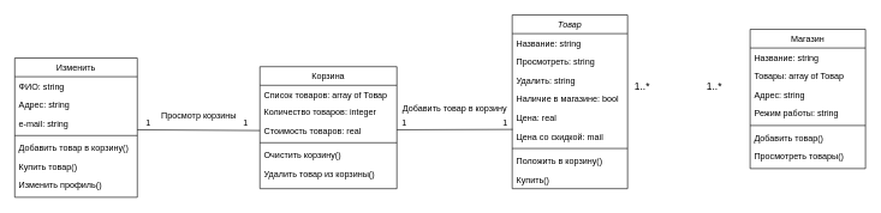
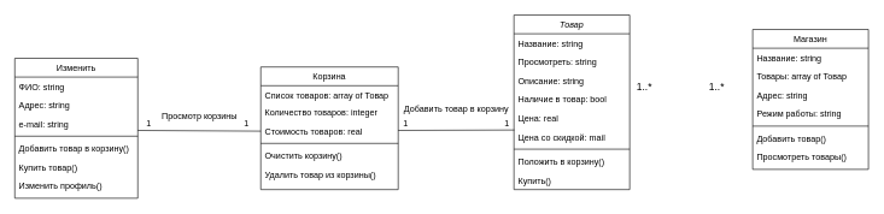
  <mxCell id="0" />
  <mxCell id="1" parent="0" />
  <mxCell id="2" value="Товар" style="swimlane;fontStyle=2;align=center;verticalAlign=top;childLayout=stackLayout;horizontal=1;startSize=26;horizontalStack=0;resizeParent=1;resizeLast=0;collapsible=1;marginBottom=0;rounded=0;shadow=0;strokeWidth=1;" parent="1" vertex="1"><mxGeometry x="710" y="20" width="160" height="242" as="geometry"><mxRectangle x="90" y="100" width="160" height="26" as="alternateBounds" /></mxGeometry></mxCell>
  <mxCell id="3" value="Название: string" style="text;align=left;verticalAlign=top;spacingLeft=4;spacingRight=4;overflow=hidden;rotatable=0;points=[[0,0.5],[1,0.5]];portConstraint=eastwest;" parent="2" vertex="1"><mxGeometry y="26" width="160" height="26" as="geometry" /></mxCell>
  <mxCell id="4" value="Просмотреть: string" style="text;align=left;verticalAlign=top;spacingLeft=4;spacingRight=4;overflow=hidden;rotatable=0;points=[[0,0.5],[1,0.5]];portConstraint=eastwest;" parent="2" vertex="1"><mxGeometry y="52" width="160" height="26" as="geometry" /></mxCell>
- <mxCell id="5" value="Удалить: string" style="text;align=left;verticalAlign=top;spacingLeft=4;spacingRight=4;overflow=hidden;rotatable=0;points=[[0,0.5],[1,0.5]];portConstraint=eastwest;" parent="2" vertex="1"><mxGeometry y="78" width="160" height="26" as="geometry" /></mxCell>
- <mxCell id="6" value="Наличие в магазине: bool" style="text;align=left;verticalAlign=top;spacingLeft=4;spacingRight=4;overflow=hidden;rotatable=0;points=[[0,0.5],[1,0.5]];portConstraint=eastwest;" parent="2" vertex="1"><mxGeometry y="104" width="160" height="26" as="geometry" /></mxCell>
+ <mxCell id="5" value="Описание: string" style="text;align=left;verticalAlign=top;spacingLeft=4;spacingRight=4;overflow=hidden;rotatable=0;points=[[0,0.5],[1,0.5]];portConstraint=eastwest;" parent="2" vertex="1"><mxGeometry y="78" width="160" height="26" as="geometry" /></mxCell>
+ <mxCell id="6" value="Наличие в товар: bool" style="text;align=left;verticalAlign=top;spacingLeft=4;spacingRight=4;overflow=hidden;rotatable=0;points=[[0,0.5],[1,0.5]];portConstraint=eastwest;" parent="2" vertex="1"><mxGeometry y="104" width="160" height="26" as="geometry" /></mxCell>
  <mxCell id="7" value="Цена: real" style="text;align=left;verticalAlign=top;spacingLeft=4;spacingRight=4;overflow=hidden;rotatable=0;points=[[0,0.5],[1,0.5]];portConstraint=eastwest;" parent="2" vertex="1"><mxGeometry y="130" width="160" height="26" as="geometry" /></mxCell>
  <mxCell id="8" value="Цена со скидкой: mail" style="text;align=left;verticalAlign=top;spacingLeft=4;spacingRight=4;overflow=hidden;rotatable=0;points=[[0,0.5],[1,0.5]];portConstraint=eastwest;" parent="2" vertex="1"><mxGeometry y="156" width="160" height="26" as="geometry" /></mxCell>
  <mxCell id="9" value="" style="line;html=1;strokeWidth=1;align=left;verticalAlign=middle;spacingTop=-1;spacingLeft=3;spacingRight=3;rotatable=0;labelPosition=right;points=[];portConstraint=eastwest;" parent="2" vertex="1"><mxGeometry y="182" width="160" height="8" as="geometry" /></mxCell>
  <mxCell id="10" value="Положить в корзину()" style="text;align=left;verticalAlign=top;spacingLeft=4;spacingRight=4;overflow=hidden;rotatable=0;points=[[0,0.5],[1,0.5]];portConstraint=eastwest;" parent="2" vertex="1"><mxGeometry y="190" width="160" height="26" as="geometry" /></mxCell>
  <mxCell id="11" value="Купить()" style="text;align=left;verticalAlign=top;spacingLeft=4;spacingRight=4;overflow=hidden;rotatable=0;points=[[0,0.5],[1,0.5]];portConstraint=eastwest;" parent="2" vertex="1"><mxGeometry y="216" width="160" height="26" as="geometry" /></mxCell>
  <mxCell id="12" value="Магазин" style="swimlane;fontStyle=0;align=center;verticalAlign=top;childLayout=stackLayout;horizontal=1;startSize=26;horizontalStack=0;resizeParent=1;resizeLast=0;collapsible=1;marginBottom=0;rounded=0;shadow=0;strokeWidth=1;" parent="1" vertex="1"><mxGeometry x="1040" y="40" width="160" height="194" as="geometry"><mxRectangle x="550" y="140" width="160" height="26" as="alternateBounds" /></mxGeometry></mxCell>
  <mxCell id="13" value="Название: string" style="text;align=left;verticalAlign=top;spacingLeft=4;spacingRight=4;overflow=hidden;rotatable=0;points=[[0,0.5],[1,0.5]];portConstraint=eastwest;" parent="12" vertex="1"><mxGeometry y="26" width="160" height="26" as="geometry" /></mxCell>
  <mxCell id="14" value="Товары: array of Товар" style="text;align=left;verticalAlign=top;spacingLeft=4;spacingRight=4;overflow=hidden;rotatable=0;points=[[0,0.5],[1,0.5]];portConstraint=eastwest;rounded=0;shadow=0;html=0;" parent="12" vertex="1"><mxGeometry y="52" width="160" height="26" as="geometry" /></mxCell>
  <mxCell id="15" value="Адрес: string" style="text;align=left;verticalAlign=top;spacingLeft=4;spacingRight=4;overflow=hidden;rotatable=0;points=[[0,0.5],[1,0.5]];portConstraint=eastwest;rounded=0;shadow=0;html=0;" parent="12" vertex="1"><mxGeometry y="78" width="160" height="26" as="geometry" /></mxCell>
  <mxCell id="16" value="Режим работы: string" style="text;align=left;verticalAlign=top;spacingLeft=4;spacingRight=4;overflow=hidden;rotatable=0;points=[[0,0.5],[1,0.5]];portConstraint=eastwest;rounded=0;shadow=0;html=0;" parent="12" vertex="1"><mxGeometry y="104" width="160" height="26" as="geometry" /></mxCell>
  <mxCell id="17" value="" style="line;html=1;strokeWidth=1;align=left;verticalAlign=middle;spacingTop=-1;spacingLeft=3;spacingRight=3;rotatable=0;labelPosition=right;points=[];portConstraint=eastwest;" parent="12" vertex="1"><mxGeometry y="130" width="160" height="8" as="geometry" /></mxCell>
  <mxCell id="18" value="Добавить товар()" style="text;align=left;verticalAlign=top;spacingLeft=4;spacingRight=4;overflow=hidden;rotatable=0;points=[[0,0.5],[1,0.5]];portConstraint=eastwest;" parent="12" vertex="1"><mxGeometry y="138" width="160" height="26" as="geometry" /></mxCell>
  <mxCell id="19" value="Просмотреть товары()" style="text;align=left;verticalAlign=top;spacingLeft=4;spacingRight=4;overflow=hidden;rotatable=0;points=[[0,0.5],[1,0.5]];portConstraint=eastwest;" parent="12" vertex="1"><mxGeometry y="164" width="160" height="26" as="geometry" /></mxCell>
  <mxCell id="20" value="1..*" style="text;html=1;align=center;verticalAlign=middle;resizable=0;points=[];autosize=1;strokeColor=none;fontSize=14;" parent="1" vertex="1"><mxGeometry x="870" y="110" width="40" height="20" as="geometry" /></mxCell>
  <mxCell id="21" value="1..*" style="text;html=1;align=center;verticalAlign=middle;resizable=0;points=[];autosize=1;strokeColor=none;fontSize=14;" parent="1" vertex="1"><mxGeometry x="970" y="110" width="40" height="20" as="geometry" /></mxCell>
  <mxCell id="22" value="Изменить" style="swimlane;fontStyle=0;align=center;verticalAlign=top;childLayout=stackLayout;horizontal=1;startSize=26;horizontalStack=0;resizeParent=1;resizeLast=0;collapsible=1;marginBottom=0;rounded=0;shadow=0;strokeWidth=1;" parent="1" vertex="1"><mxGeometry x="20" y="80" width="170" height="194" as="geometry"><mxRectangle x="550" y="140" width="160" height="26" as="alternateBounds" /></mxGeometry></mxCell>
  <mxCell id="23" value="ФИО: string" style="text;align=left;verticalAlign=top;spacingLeft=4;spacingRight=4;overflow=hidden;rotatable=0;points=[[0,0.5],[1,0.5]];portConstraint=eastwest;" parent="22" vertex="1"><mxGeometry y="26" width="170" height="26" as="geometry" /></mxCell>
  <mxCell id="24" value="Адрес: string" style="text;align=left;verticalAlign=top;spacingLeft=4;spacingRight=4;overflow=hidden;rotatable=0;points=[[0,0.5],[1,0.5]];portConstraint=eastwest;rounded=0;shadow=0;html=0;" parent="22" vertex="1"><mxGeometry y="52" width="170" height="26" as="geometry" /></mxCell>
  <mxCell id="25" value="e-mail: string" style="text;align=left;verticalAlign=top;spacingLeft=4;spacingRight=4;overflow=hidden;rotatable=0;points=[[0,0.5],[1,0.5]];portConstraint=eastwest;rounded=0;shadow=0;html=0;" parent="22" vertex="1"><mxGeometry y="78" width="170" height="26" as="geometry" /></mxCell>
  <mxCell id="26" value="" style="line;html=1;strokeWidth=1;align=left;verticalAlign=middle;spacingTop=-1;spacingLeft=3;spacingRight=3;rotatable=0;labelPosition=right;points=[];portConstraint=eastwest;" parent="22" vertex="1"><mxGeometry y="104" width="170" height="8" as="geometry" /></mxCell>
  <mxCell id="27" value="Добавить товар в корзину()" style="text;align=left;verticalAlign=top;spacingLeft=4;spacingRight=4;overflow=hidden;rotatable=0;points=[[0,0.5],[1,0.5]];portConstraint=eastwest;" parent="22" vertex="1"><mxGeometry y="112" width="170" height="26" as="geometry" /></mxCell>
  <mxCell id="28" value="Купить товар()" style="text;align=left;verticalAlign=top;spacingLeft=4;spacingRight=4;overflow=hidden;rotatable=0;points=[[0,0.5],[1,0.5]];portConstraint=eastwest;" parent="22" vertex="1"><mxGeometry y="138" width="170" height="26" as="geometry" /></mxCell>
  <mxCell id="29" value="Изменить профиль()" style="text;align=left;verticalAlign=top;spacingLeft=4;spacingRight=4;overflow=hidden;rotatable=0;points=[[0,0.5],[1,0.5]];portConstraint=eastwest;" parent="22" vertex="1"><mxGeometry y="164" width="170" height="26" as="geometry" /></mxCell>
  <mxCell id="30" value="Корзина" style="swimlane;fontStyle=0;align=center;verticalAlign=top;childLayout=stackLayout;horizontal=1;startSize=26;horizontalStack=0;resizeParent=1;resizeLast=0;collapsible=1;marginBottom=0;rounded=0;shadow=0;strokeWidth=1;" parent="1" vertex="1"><mxGeometry x="360" y="92" width="190" height="170" as="geometry"><mxRectangle x="550" y="140" width="160" height="26" as="alternateBounds" /></mxGeometry></mxCell>
  <mxCell id="31" value="Список товаров: array of Товар" style="text;align=left;verticalAlign=top;spacingLeft=4;spacingRight=4;overflow=hidden;rotatable=0;points=[[0,0.5],[1,0.5]];portConstraint=eastwest;" parent="30" vertex="1"><mxGeometry y="26" width="190" height="24" as="geometry" /></mxCell>
  <mxCell id="32" value="Количество товаров: integer" style="text;align=left;verticalAlign=top;spacingLeft=4;spacingRight=4;overflow=hidden;rotatable=0;points=[[0,0.5],[1,0.5]];portConstraint=eastwest;rounded=0;shadow=0;html=0;" parent="30" vertex="1"><mxGeometry y="50" width="190" height="26" as="geometry" /></mxCell>
  <mxCell id="33" value="Стоимость товаров: real" style="text;align=left;verticalAlign=top;spacingLeft=4;spacingRight=4;overflow=hidden;rotatable=0;points=[[0,0.5],[1,0.5]];portConstraint=eastwest;rounded=0;shadow=0;html=0;" parent="30" vertex="1"><mxGeometry y="76" width="190" height="26" as="geometry" /></mxCell>
  <mxCell id="34" value="" style="line;html=1;strokeWidth=1;align=left;verticalAlign=middle;spacingTop=-1;spacingLeft=3;spacingRight=3;rotatable=0;labelPosition=right;points=[];portConstraint=eastwest;" parent="30" vertex="1"><mxGeometry y="102" width="190" height="8" as="geometry" /></mxCell>
  <mxCell id="35" value="Очистить корзину()" style="text;align=left;verticalAlign=top;spacingLeft=4;spacingRight=4;overflow=hidden;rotatable=0;points=[[0,0.5],[1,0.5]];portConstraint=eastwest;" parent="30" vertex="1"><mxGeometry y="110" width="190" height="26" as="geometry" /></mxCell>
  <mxCell id="36" value="Удалить товар из корзины()" style="text;align=left;verticalAlign=top;spacingLeft=4;spacingRight=4;overflow=hidden;rotatable=0;points=[[0,0.5],[1,0.5]];portConstraint=eastwest;" parent="30" vertex="1"><mxGeometry y="136" width="190" height="26" as="geometry" /></mxCell>
  <mxCell id="37" value="" style="endArrow=none;html=1;entryX=0;entryY=0.5;entryDx=0;entryDy=0;" edge="1" parent="1" target="33"><mxGeometry width="50" height="50" relative="1" as="geometry"><mxPoint x="190" y="180" as="sourcePoint" /><mxPoint x="240" y="130" as="targetPoint" /></mxGeometry></mxCell>
  <mxCell id="38" value="1" style="text;html=1;align=center;verticalAlign=middle;resizable=0;points=[];autosize=1;strokeColor=none;" vertex="1" parent="1"><mxGeometry x="195" y="160" width="20" height="20" as="geometry" /></mxCell>
  <mxCell id="39" value="1" style="text;html=1;align=center;verticalAlign=middle;resizable=0;points=[];autosize=1;strokeColor=none;" vertex="1" parent="1"><mxGeometry x="330" y="160" width="20" height="20" as="geometry" /></mxCell>
  <mxCell id="40" value="Просмотр корзины" style="text;html=1;align=center;verticalAlign=middle;resizable=0;points=[];autosize=1;strokeColor=none;" vertex="1" parent="1"><mxGeometry x="215" y="150" width="120" height="20" as="geometry" /></mxCell>
  <mxCell id="41" value="" style="endArrow=none;html=1;entryX=0.004;entryY=0.131;entryDx=0;entryDy=0;entryPerimeter=0;" edge="1" parent="1" target="8"><mxGeometry width="50" height="50" relative="1" as="geometry"><mxPoint x="550" y="180" as="sourcePoint" /><mxPoint x="600" y="130" as="targetPoint" /></mxGeometry></mxCell>
  <mxCell id="42" value="1" style="text;html=1;align=center;verticalAlign=middle;resizable=0;points=[];autosize=1;strokeColor=none;" vertex="1" parent="1"><mxGeometry x="550" y="160" width="20" height="20" as="geometry" /></mxCell>
  <mxCell id="43" value="1" style="text;html=1;align=center;verticalAlign=middle;resizable=0;points=[];autosize=1;strokeColor=none;" vertex="1" parent="1"><mxGeometry x="690" y="160" width="20" height="20" as="geometry" /></mxCell>
  <mxCell id="44" value="Добавить товар в корзину" style="text;html=1;align=center;verticalAlign=middle;resizable=0;points=[];autosize=1;strokeColor=none;" vertex="1" parent="1"><mxGeometry x="550" y="140" width="160" height="20" as="geometry" /></mxCell>
